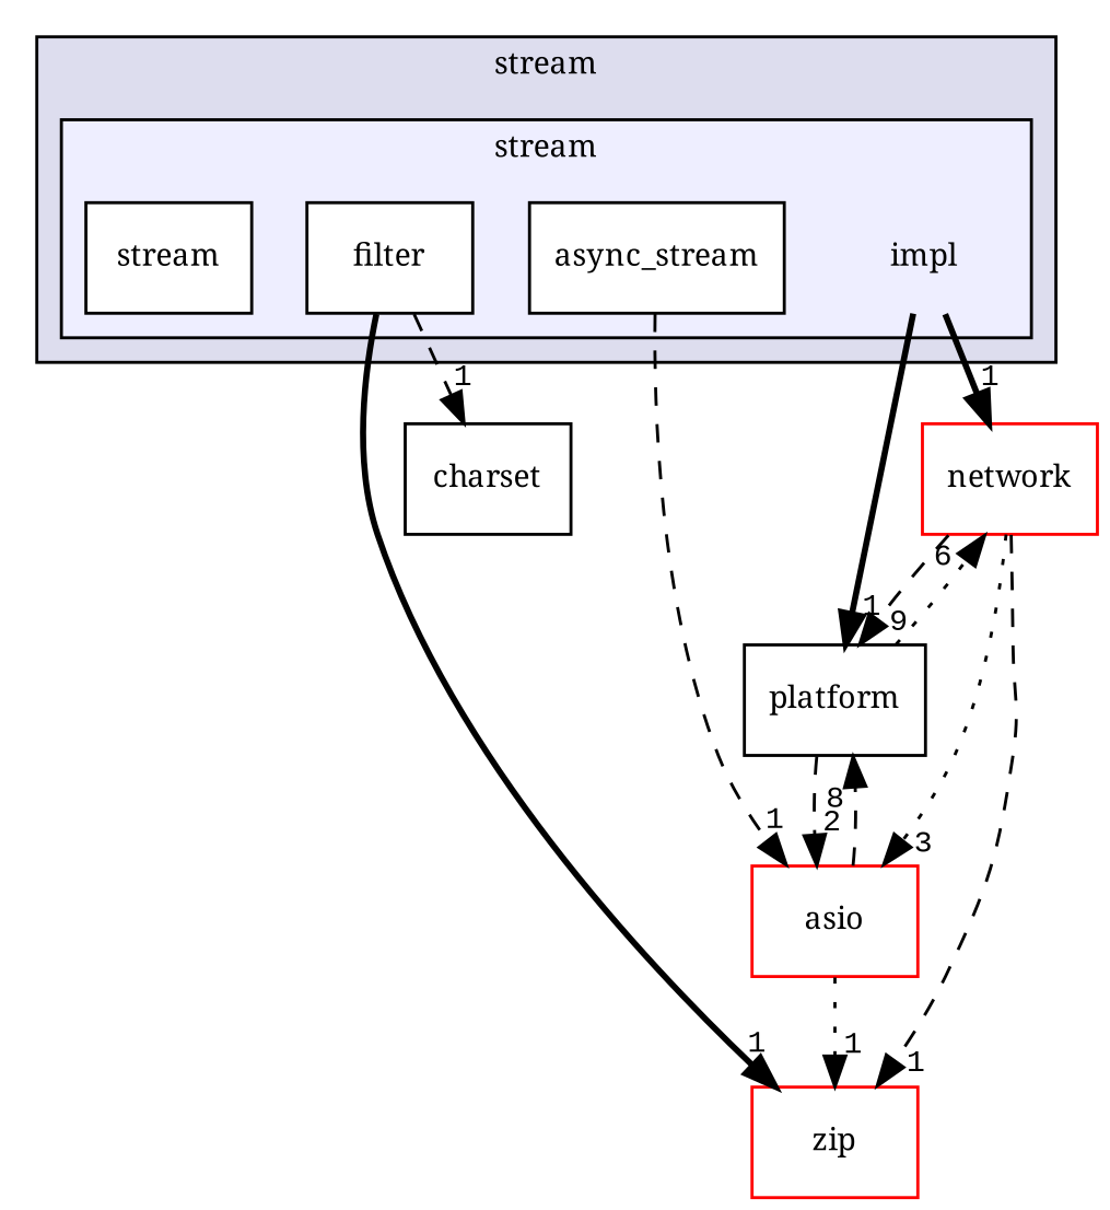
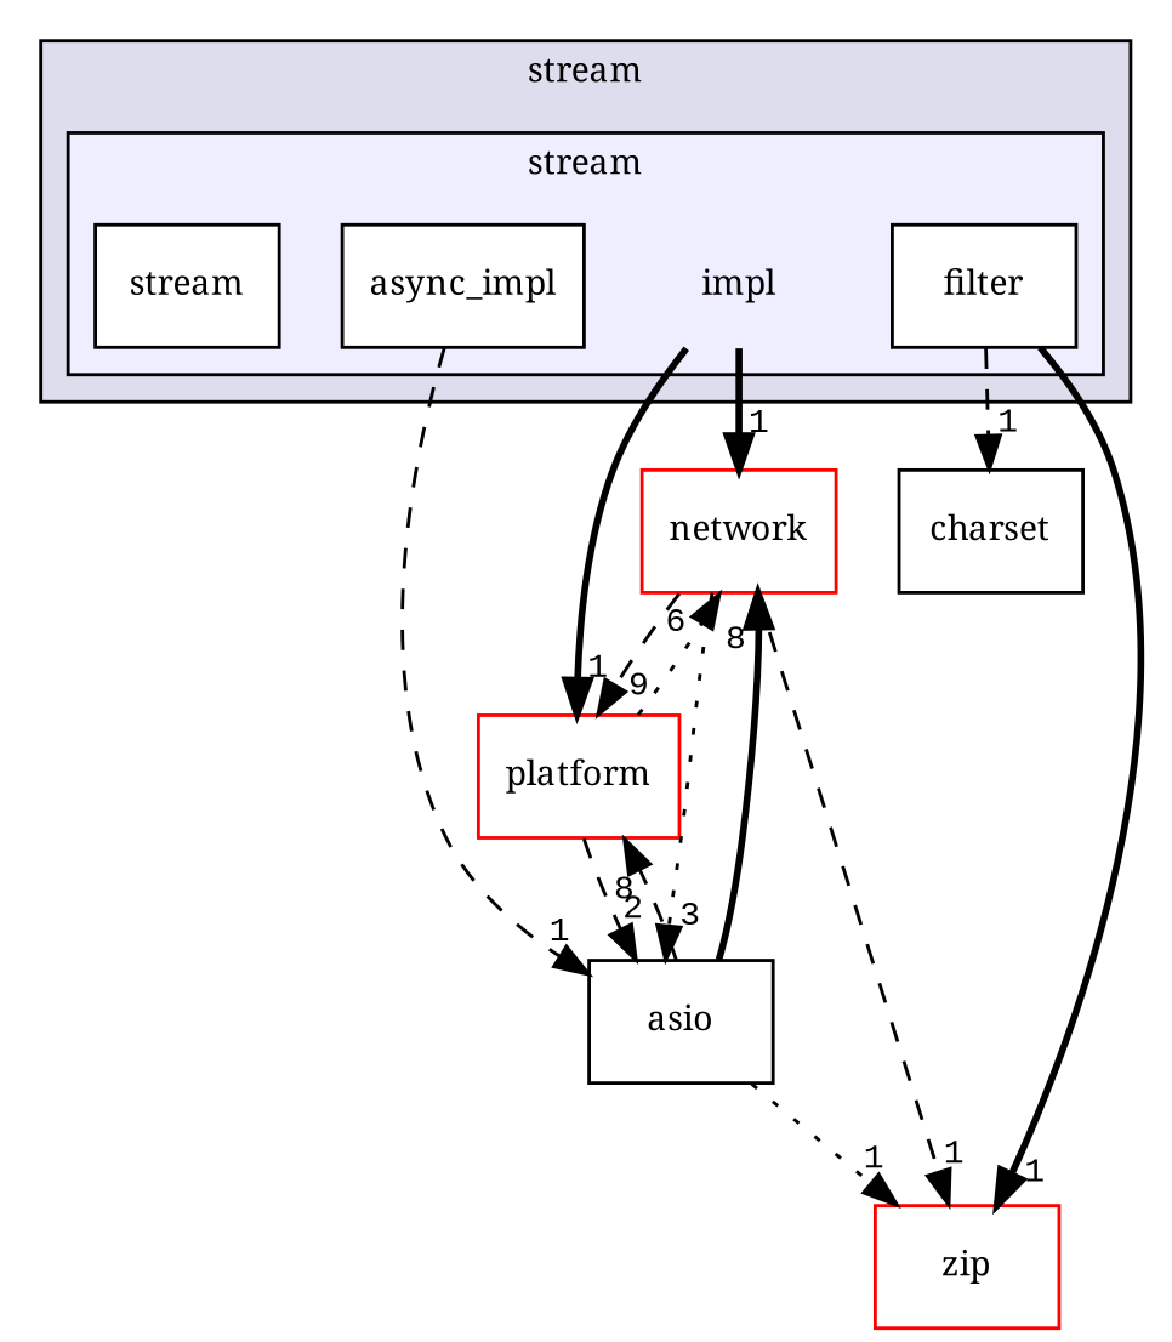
  digraph {
    compound=true
    fontname="Noto Serif"
    node [fontname="Noto Serif" fontsize=10 shape=box color=red fillcolor=white style=filled]
    edge [headlabel=1 labeldistance=1.5 labelfontname=CourierNew labelfontsize=10 style=dashed fontname="Noto Serif"]
    n1 [label=impl shape=plaintext color="" fillcolor="" style=""]
-   n2 [color=black label=async_stream]
+   n2 [color=black label=async_impl]
    n3 [color=black label=filter]
    n4 [color=black label=stream]
    n5 [label=network]
-   n6 [color=black label=platform]
-   n7 [label=asio]
+   n6 [label=platform]
+   n7 [color=black label=asio]
    n8 [label=charset color="" fillcolor="" style=""]
    n9 [label=zip]
    subgraph cluster_1 {
      bgcolor="#ddddee"
      fontsize=10
      label=stream
      pencolor=black
      subgraph cluster_2 {
        bgcolor="#eeeeff"
        fontsize=10
        pencolor=black
        n1
        n2
        n3
        n4
      }
    }
    n1 -> n5 [style=bold]
    n1 -> n6 [style=bold]
    n2 -> n7
    n3 -> n8
    n3 -> n9 [style=bold]
    n5 -> n6 [headlabel=9]
    n5 -> n7 [headlabel=3 style=dotted]
    n5 -> n9
    n6 -> n5 [headlabel=6 style=dotted]
    n6 -> n7 [headlabel=2]
+   n7 -> n5 [headlabel=8 style=bold]
    n7 -> n6 [headlabel=8]
    n7 -> n9 [style=dotted]
  }
